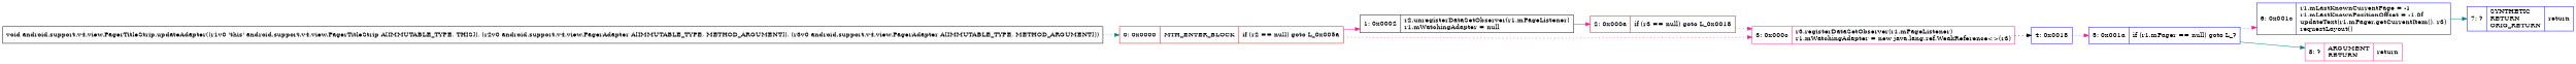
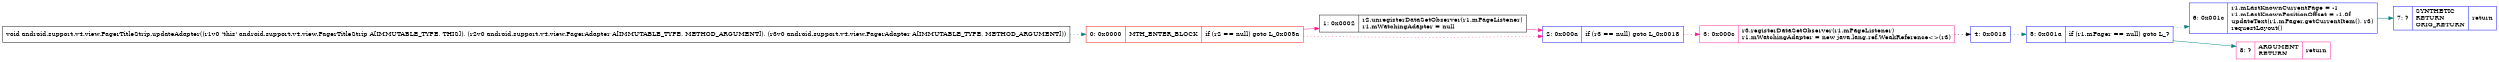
  digraph {
    rankdir=LR
    node [color=blue shape=record]
    edge [color=deeppink style=dotted]
    n1 [color=red label="{0\:\ 0x0000|MTH_ENTER_BLOCK\l|if (r2 == null) goto L_0x005a\l}"]
    n2 [color=black label="{1\:\ 0x0002|r2.unregisterDataSetObserver(r1.mPageListener)\lr1.mWatchingAdapter = null\l}"]
-   n3 [color=red label="{2\:\ 0x000a|if (r3 == null) goto L_0x0018\l}"]
+   n3 [label="{2\:\ 0x000a|if (r3 == null) goto L_0x0018\l}"]
    n4 [color=deeppink label="{3\:\ 0x000c|r3.registerDataSetObserver(r1.mPageListener)\lr1.mWatchingAdapter = new java.lang.ref.WeakReference\<\>(r3)\l}"]
    n5 [label="{4\:\ 0x0018}"]
    n6 [label="{5\:\ 0x001a|if (r1.mPager == null) goto L_?\l}"]
    n7 [label="{6\:\ 0x001c|r1.mLastKnownCurrentPage = \-1\lr1.mLastKnownPositionOffset = \-1.0f\lupdateText(r1.mPager.getCurrentItem(), r3)\lrequestLayout()\l}"]
    n8 [color=deeppink label="{8\:\ ?|ARGUMENT\lRETURN\l|return\l}"]
    n9 [label="{7\:\ ?|SYNTHETIC\lRETURN\lORIG_RETURN\l|return\l}"]
    n10 [color=black label="{void android.support.v4.view.PagerTitleStrip.updateAdapter((r1v0 'this' android.support.v4.view.PagerTitleStrip A[IMMUTABLE_TYPE, THIS]), (r2v0 android.support.v4.view.PagerAdapter A[IMMUTABLE_TYPE, METHOD_ARGUMENT]), (r3v0 android.support.v4.view.PagerAdapter A[IMMUTABLE_TYPE, METHOD_ARGUMENT])) }"]
    n1 -> n2 [style=solid]
-   n1 -> n4
+   n1 -> n3
    n2 -> n3 [style=solid]
    n3 -> n4
    n4 -> n5 [color=black]
-   n5 -> n6
-   n6 -> n7
+   n5 -> n6 [color=teal]
+   n6 -> n7 [color=teal]
    n6 -> n8 [color=teal style=solid]
    n7 -> n9 [color=teal style=solid]
    n10 -> n1 [color=teal]
  }
